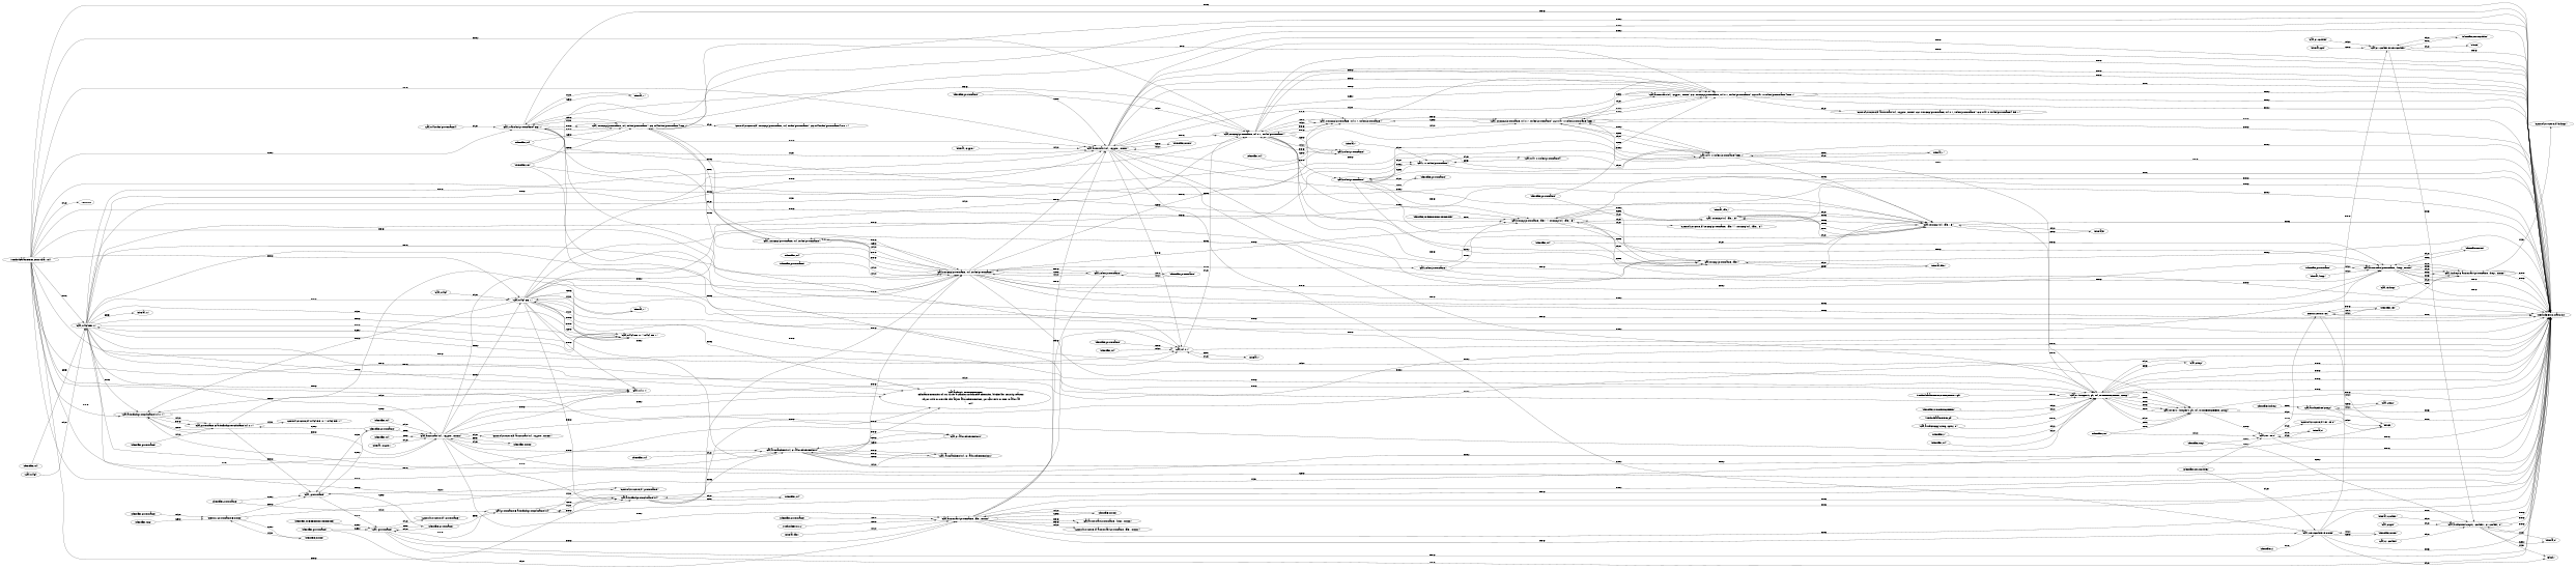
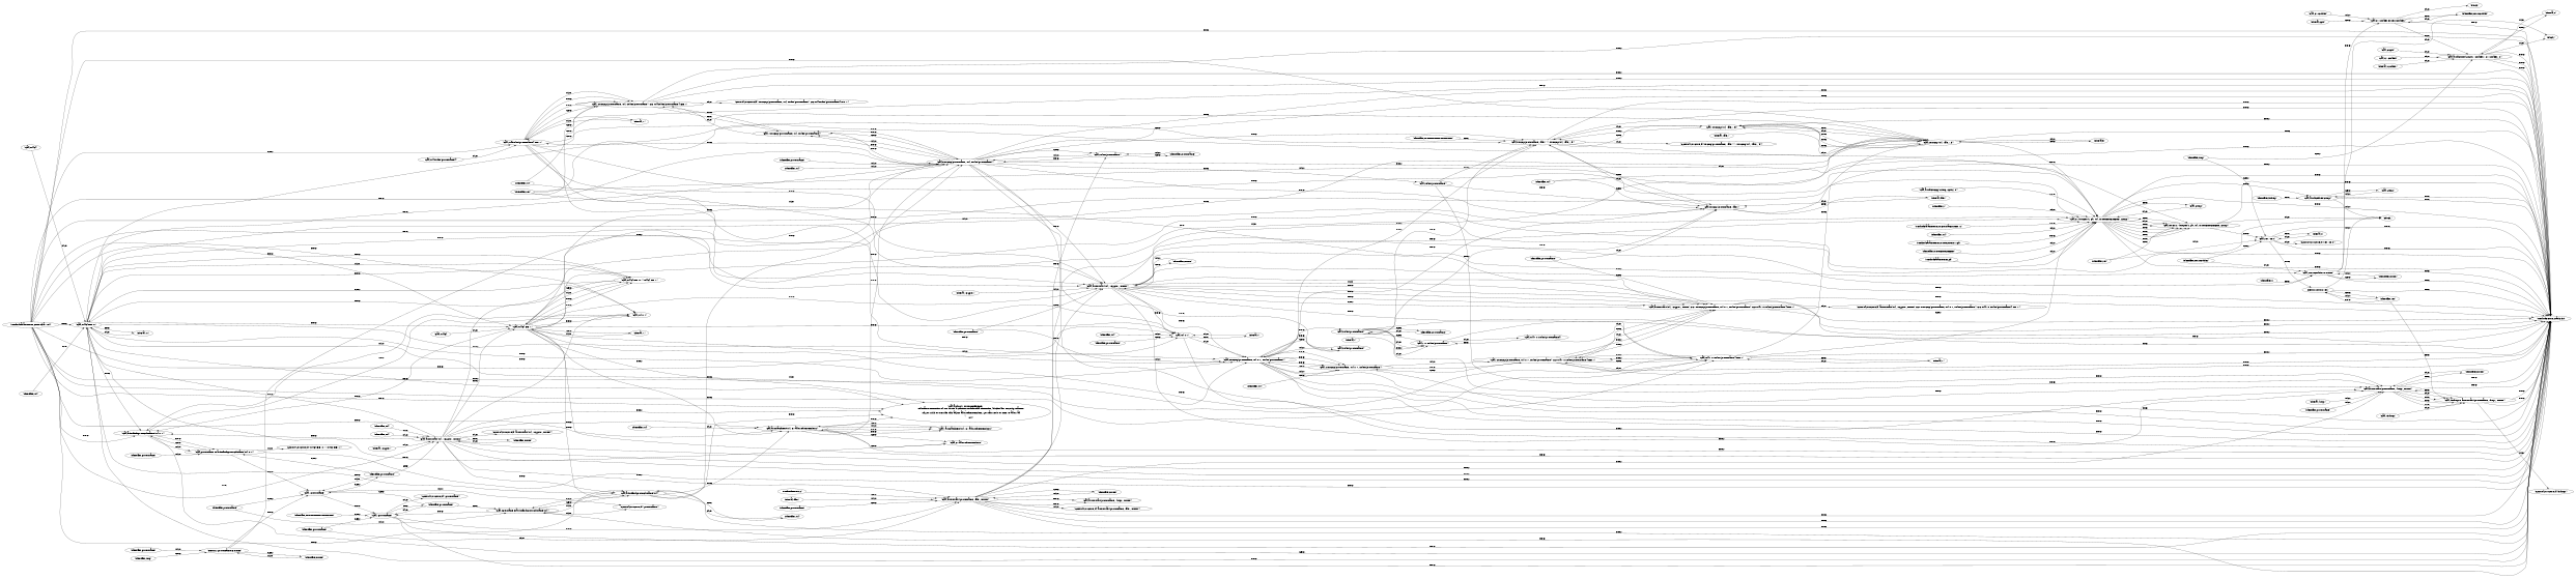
  digraph {
    rankdir=LR
    n1 [label="(Call,url[strlen(proto_name)] == ':')"]
    n2 [label="(Call,!strncmp(proto_name, url, strlen(proto_name)) && url[strlen(proto_name)] == ':')"]
    n3 [label="(Call,av_strstart(url, \"crypto\", NULL))"]
    n4 [label="(Call,strncmp(proto_name, url + 7, strlen(proto_name)))"]
    n5 [label="(Call,url + 7)"]
    n6 [label="(Call,strncmp(url, \"file,\", 5))"]
    n7 [label="(Call,s->io_open(s, pb, url, AVIO_FLAG_READ, &tmp))"]
    n8 [label="(MethodReturn,static int)"]
    n9 [label="(Literal,':')"]
    n10 [label="(Call,!strncmp(proto_name, url, strlen(proto_name)))"]
    n11 [label="(ControlStructure,if (!strncmp(proto_name, url, strlen(proto_name)) && url[strlen(proto_name)] == ':'))"]
    n12 [label="(Call,url[7 + strlen(proto_name)] == ':')"]
    n13 [label="(Call,av_strstart(proto_name, \"http\", NULL))"]
    n14 [label="(Call,*new_cookies = NULL)"]
    n15 [label="(Call,av_strstart(url, \"crypto\", NULL) && !strncmp(proto_name, url + 7, strlen(proto_name)) && url[7 + strlen(proto_name)] == ':')"]
    n16 [label="(Identifier,NULL)"]
    n17 [label="(Call,strcmp(proto_name, \"file\") || !strncmp(url, \"file,\", 5))"]
    n18 [label="(Call,strcmp(proto_name, \"file\"))"]
    n19 [label="(Call,strlen(proto_name))"]
    n20 [label="(Call,!strncmp(proto_name, url + 7, strlen(proto_name)))"]
    n21 [label="(Call,strlen(proto_name))"]
    n22 [label="(Literal,7)"]
    n23 [label="(Call,!strncmp(proto_name, url + 7, strlen(proto_name)) && url[7 + strlen(proto_name)] == ':')"]
    n24 [label="(Literal,':')"]
    n25 [label="(Call,!strncmp(url, \"file,\", 5))"]
    n26 [label="(Literal,5)"]
    n27 [label="(Call,ret = s->io_open(s, pb, url, AVIO_FLAG_READ, &tmp))"]
    n28 [label="(Call,av_dict_free(&tmp))"]
    n29 [label="(Call,&tmp)"]
    n30 [label="(Call,strncmp(proto_name, url, strlen(proto_name)))"]
    n31 [label="(Call,strlen(proto_name))"]
    n32 [label="(Call,strlen(proto_name))"]
    n33 [label="(Identifier,proto_name)"]
    n34 [label="(ControlStructure,if (strcmp(proto_name, \"file\") || !strncmp(url, \"file,\", 5)))"]
    n35 [label="(Literal,\"file\")"]
    n36 [label="(Call,*is_http = av_strstart(proto_name, \"http\", NULL))"]
    n37 [label="(Identifier,NULL)"]
    n38 [label="(Call,av_strstart(proto_name, \"file\", NULL))"]
    n39 [label="(ControlStructure,if (av_strstart(proto_name, \"file\", NULL)))"]
    n40 [label="(Identifier,NULL)"]
    n41 [label="(Call,av_strstart(proto_name, \"http\", NULL))"]
    n42 [label="(Call,c->cookies = new_cookies)"]
    n43 [label="(Block,)"]
    n44 [label="(Identifier,NULL)"]
    n45 [label="(Call,!proto_name)"]
    n46 [label="(Identifier,proto_name)"]
    n47 [label="(ControlStructure,if (!proto_name))"]
    n48 [label="(Call,!proto_name)"]
-   n49 [label="(Call,proto_name = avio_find_protocol_name(url))"]
+   n49 [label="(Call,opts_name = avio_find_protocol_name(url))"]
    n50 [label="(ControlStructure,if (!proto_name))"]
    n51 [label="(Identifier,proto_name)"]
    n52 [label="(Call,proto_name = avio_find_protocol_name(url + 7))"]
    n53 [label="(Call,av_strstart(url, \"crypto\", NULL))"]
    n54 [label="(Call,avio_find_protocol_name(url + 7))"]
    n55 [label="(ControlStructure,if (url[6] == '+' || url[6] == ':'))"]
    n56 [label="(Call,url + 7)"]
    n57 [label="(Call,url[6] == '+')"]
    n58 [label="(Call,url[6] == ':')"]
    n59 [label="(Call,avio_find_protocol_name(url))"]
    n60 [label="(Literal,'+')"]
    n61 [label="(Call,url[6] == '+' || url[6] == ':')"]
    n62 [label="(Call,av_log(s, AV_LOG_ERROR,\n                \"Filename extension of \'%s\' is not a common multimedia extension, blocked for security reasons.\n\"\n                \"If you wish to override this adjust allowed_extensions, you can set it to \'ALL\' to allow all\n\",\n                url))"]
    n63 [label="(Call,c->allowed_extensions)"]
    n64 [label="(Call,av_match_ext(url, c->allowed_extensions))"]
    n65 [label="(Literal,':')"]
    n66 [label="(Identifier,url)"]
    n67 [label="(Call,!av_match_ext(url, c->allowed_extensions))"]
    n68 [label="(ControlStructure,if (av_strstart(url, \"crypto\", NULL)))"]
    n69 [label="(Identifier,NULL)"]
    n70 [label="(MethodParameterIn,const char *url)"]
-   1000100
    n72 [label="(Return,*proto_name = NULL)"]
    n73 [label="(Block,)"]
    n74 [label="(Identifier,NULL)"]
    n75 [label="(ControlStructure,if (av_strstart(url, \"crypto\", NULL) && !strncmp(proto_name, url + 7, strlen(proto_name)) && url[7 + strlen(proto_name)] == ':'))"]
    n76 [label="(Call,7 + strlen(proto_name))"]
    n77 [label="(Identifier,proto_name)"]
    n78 [label="(Call,url[7 + strlen(proto_name)])"]
    n79 [label="(ControlStructure,if (is_http))"]
    n80 [label="(Call,ret >= 0)"]
    n81 [label="(Call,&tmp)"]
    n82 [label="(Return,return ret;)"]
    n83 [label="(Literal,0)"]
    n84 [label="(ControlStructure,if (ret >= 0))"]
    n85 [label="(Identifier,ret)"]
    n86 [label="(Call,av_dict_set(&opts, \"cookies\", c->cookies, 0))"]
    n87 [label="(Block,)"]
    n88 [label="(Identifier,new_cookies)"]
    n89 [label="(Literal,0)"]
    n90 [label="(Identifier,url)"]
    n91 [label="(Identifier,proto_name)"]
    n92 [label="(Literal,\"http\")"]
    n93 [label="(Identifier,url)"]
    n94 [label="(Identifier,ret)"]
    n95 [label="(Identifier,url)"]
    n96 [label="(Identifier,url)"]
    n97 [label="(Identifier,tmp)"]
    n98 [label="(Literal,\"cookies\")"]
    n99 [label="(Literal,\"file,\")"]
    n100 [label="(Identifier,proto_name)"]
    n101 [label="(Identifier,proto_name)"]
    n102 [label="(Identifier,proto_name)"]
    n103 [label="(Identifier,tmp)"]
    n104 [label="(Identifier,url)"]
    n105 [label="(Identifier,url)"]
    n106 [label="(Identifier,proto_name)"]
    n107 [label="(Call,*is_http)"]
    n108 [label="(Literal,\"crypto\")"]
    n109 [label="(Identifier,ret)"]
    n110 [label="(Identifier,proto_name)"]
    n111 [label="(Call,&opts)"]
    n112 [label="(Literal,7)"]
    n113 [label="(MethodParameterIn,AVIOContext **pb)"]
    n114 [label="(Identifier,AVERROR_INVALIDDATA)"]
    n115 [label="(Call,url[strlen(proto_name)])"]
    n116 [label="(Identifier,url)"]
    n117 [label="(Literal,\"crypto\")"]
    n118 [label="(Identifier,AVIO_FLAG_READ)"]
    n119 [label="(Identifier,s)"]
    n120 [label="(Identifier,proto_name)"]
    n121 [label="(Identifier,is_http)"]
    n122 [label="(Identifier,proto_name)"]
    n123 [label="(MethodParameterIn,pb)"]
    n124 [label="(Identifier,proto_name)"]
    n125 [label="(Identifier,new_cookies)"]
    n126 [label="(Call,url[6])"]
    n127 [label="(Call,c->cookies)"]
    n128 [label="(MethodReturn,c)"]
    n129 [label="(Call,av_dict_copy(&tmp, opts2, 0))"]
    n130 [label="(Identifier,s)"]
    n131 [label="(Identifier,url)"]
    n132 [label="(Literal,opts)"]
    n133 [label="(Identifier,AVERROR_INVALIDDATA)"]
    n134 [label="(Identifier,proto_name)"]
    n135 [label="(Literal,\"file\")"]
    n136 [label="(Identifier,url)"]
    n137 [label="(Call,c->cookies)"]
    n138 [label="(Call,url[6])"]
    n139 [label="(Identifier,url)"]
+   n140 [label="(MethodParameterIn,AVFormatContext *s)"]
    n1 -> n2 [label="AST: "]
    n1 -> n2 [label="DDG: "]
    n1 -> n2 [label="DDG: "]
    n1 -> n3 [label="DDG: "]
    n1 -> n4 [label="DDG: "]
    n1 -> n5 [label="DDG: "]
    n1 -> n6 [label="DDG: "]
    n1 -> n7 [label="DDG: "]
    n1 -> n8 [label="DDG: "]
    n1 -> n9 [label="CFG: "]
    n2 -> n1 [label="CFG: "]
    n2 -> n8 [label="DDG: "]
    n2 -> n8 [label="DDG: "]
    n2 -> n8 [label="DDG: "]
    n2 -> n10 [label="CFG: "]
    n2 -> n11 [label="AST: "]
    n3 -> n4 [label="DDG: "]
    n3 -> n5 [label="DDG: "]
    n3 -> n6 [label="DDG: "]
    n3 -> n7 [label="DDG: "]
    n3 -> n8 [label="DDG: "]
    n3 -> n8 [label="DDG: "]
    n3 -> n12 [label="DDG: "]
    n3 -> n13 [label="DDG: "]
    n3 -> n14 [label="DDG: "]
    n3 -> n15 [label="AST: "]
    n3 -> n15 [label="DDG: "]
    n3 -> n15 [label="DDG: "]
    n3 -> n15 [label="DDG: "]
    n3 -> n16 [label="CFG: "]
    n4 -> n8 [label="DDG: "]
    n4 -> n8 [label="DDG: "]
    n4 -> n8 [label="DDG: "]
    n4 -> n13 [label="DDG: "]
    n4 -> n17 [label="DDG: "]
    n4 -> n18 [label="DDG: "]
    n4 -> n19 [label="CFG: "]
    n4 -> n20 [label="AST: "]
    n4 -> n20 [label="DDG: "]
    n4 -> n20 [label="DDG: "]
    n4 -> n20 [label="DDG: "]
    n4 -> n21 [label="DDG: "]
    n5 -> n4 [label="AST: "]
    n5 -> n8 [label="DDG: "]
    n5 -> n22 [label="CFG: "]
    n6 -> n7 [label="DDG: "]
    n6 -> n8 [label="DDG: "]
    n6 -> n25 [label="AST: "]
    n6 -> n25 [label="DDG: "]
    n6 -> n25 [label="DDG: "]
    n6 -> n25 [label="DDG: "]
    n6 -> n26 [label="CFG: "]
    n7 -> n8 [label="DDG: "]
    n7 -> n8 [label="DDG: "]
    n7 -> n8 [label="DDG: "]
    n7 -> n8 [label="DDG: "]
    n7 -> n27 [label="AST: "]
    n7 -> n27 [label="DDG: "]
    n7 -> n27 [label="DDG: "]
    n7 -> n27 [label="DDG: "]
    n7 -> n27 [label="DDG: "]
    n7 -> n27 [label="DDG: "]
+   n7 -> n28 [label="DDG: "]
    n7 -> n29 [label="CFG: "]
    n9 -> n1 [label="AST: "]
    n10 -> n2 [label="AST: "]
    n10 -> n2 [label="DDG: "]
    n10 -> n30 [label="CFG: "]
    n12 -> n6 [label="DDG: "]
    n12 -> n7 [label="CFG: "]
    n12 -> n8 [label="DDG: "]
    n12 -> n23 [label="AST: "]
    n12 -> n23 [label="DDG: "]
    n12 -> n23 [label="DDG: "]
    n12 -> n24 [label="CFG: "]
    n13 -> n8 [label="DDG: "]
    n13 -> n8 [label="DDG: "]
    n13 -> n36 [label="AST: "]
    n13 -> n36 [label="DDG: "]
    n13 -> n36 [label="DDG: "]
    n13 -> n36 [label="DDG: "]
    n13 -> n37 [label="CFG: "]
    n14 -> n8 [label="DDG: "]
    n14 -> n8 [label="DDG: "]
    n14 -> n42 [label="DDG: "]
    n14 -> n43 [label="AST: "]
    n14 -> n44 [label="CFG: "]
    n15 -> n3 [label="CFG: "]
    n15 -> n8 [label="DDG: "]
    n15 -> n8 [label="DDG: "]
    n15 -> n8 [label="DDG: "]
    n15 -> n23 [label="CFG: "]
    n15 -> n75 [label="AST: "]
    n16 -> n3 [label="AST: "]
    n17 -> n8 [label="DDG: "]
    n17 -> n8 [label="DDG: "]
    n17 -> n8 [label="DDG: "]
    n17 -> n18 [label="CFG: "]
    n17 -> n25 [label="CFG: "]
    n17 -> n34 [label="AST: "]
    n18 -> n8 [label="DDG: "]
    n18 -> n17 [label="AST: "]
    n18 -> n35 [label="CFG: "]
    n19 -> n4 [label="AST: "]
    n19 -> n4 [label="DDG: "]
    n20 -> n4 [label="CFG: "]
    n20 -> n8 [label="DDG: "]
    n20 -> n23 [label="AST: "]
    n20 -> n23 [label="DDG: "]
    n21 -> n8 [label="DDG: "]
    n21 -> n13 [label="DDG: "]
    n21 -> n17 [label="DDG: "]
    n21 -> n18 [label="DDG: "]
    n21 -> n76 [label="AST: "]
    n21 -> n76 [label="DDG: "]
    n21 -> n77 [label="CFG: "]
    n22 -> n5 [label="AST: "]
    n23 -> n8 [label="DDG: "]
    n23 -> n8 [label="DDG: "]
    n23 -> n12 [label="CFG: "]
    n23 -> n15 [label="AST: "]
    n23 -> n15 [label="DDG: "]
    n23 -> n15 [label="DDG: "]
    n23 -> n20 [label="CFG: "]
    n24 -> n12 [label="AST: "]
    n25 -> n6 [label="CFG: "]
    n25 -> n8 [label="DDG: "]
    n25 -> n17 [label="AST: "]
    n25 -> n17 [label="DDG: "]
    n26 -> n6 [label="AST: "]
    n27 -> n7 [label="CFG: "]
    n27 -> n8 [label="DDG: "]
    n27 -> n73 [label="AST: "]
    n27 -> n80 [label="DDG: "]
    n28 -> n8 [label="DDG: "]
    n28 -> n8 [label="DDG: "]
    n28 -> n73 [label="AST: "]
    n28 -> n81 [label="CFG: "]
    n29 -> n7 [label="AST: "]
    n30 -> n1 [label="DDG: "]
    n30 -> n3 [label="DDG: "]
    n30 -> n7 [label="DDG: "]
    n30 -> n8 [label="DDG: "]
    n30 -> n8 [label="DDG: "]
    n30 -> n10 [label="AST: "]
    n30 -> n10 [label="DDG: "]
    n30 -> n10 [label="DDG: "]
    n30 -> n10 [label="DDG: "]
    n30 -> n13 [label="DDG: "]
    n30 -> n17 [label="DDG: "]
    n30 -> n18 [label="DDG: "]
    n30 -> n19 [label="DDG: "]
    n30 -> n31 [label="CFG: "]
    n30 -> n32 [label="DDG: "]
    n31 -> n30 [label="AST: "]
    n31 -> n30 [label="DDG: "]
    n31 -> n33 [label="CFG: "]
    n32 -> n13 [label="DDG: "]
    n32 -> n17 [label="DDG: "]
    n32 -> n18 [label="DDG: "]
    n33 -> n31 [label="AST: "]
    n35 -> n18 [label="AST: "]
    n36 -> n8 [label="DDG: "]
    n36 -> n8 [label="DDG: "]
    n36 -> n13 [label="CFG: "]
    n36 -> n79 [label="AST: "]
    n37 -> n13 [label="AST: "]
    n38 -> n3 [label="DDG: "]
    n38 -> n8 [label="DDG: "]
    n38 -> n8 [label="DDG: "]
    n38 -> n8 [label="DDG: "]
    n38 -> n13 [label="DDG: "]
    n38 -> n14 [label="DDG: "]
    n38 -> n31 [label="DDG: "]
    n38 -> n39 [label="AST: "]
    n38 -> n40 [label="CFG: "]
    n38 -> n41 [label="DDG: "]
    n38 -> n41 [label="DDG: "]
    n40 -> n38 [label="AST: "]
    n42 -> n8 [label="DDG: "]
    n42 -> n86 [label="DDG: "]
    n42 -> n87 [label="AST: "]
    n42 -> n88 [label="CFG: "]
    n44 -> n14 [label="AST: "]
    n45 -> n8 [label="DDG: "]
    n45 -> n8 [label="DDG: "]
    n45 -> n38 [label="DDG: "]
    n45 -> n46 [label="CFG: "]
    n45 -> n47 [label="AST: "]
    n46 -> n45 [label="AST: "]
    n46 -> n48 [label="CFG: "]
    n46 -> n49 [label="CFG: "]
    n48 -> n45 [label="DDG: "]
    n48 -> n50 [label="AST: "]
    n48 -> n51 [label="CFG: "]
    n49 -> n8 [label="DDG: "]
    n49 -> n45 [label="DDG: "]
    n49 -> n50 [label="AST: "]
    n49 -> n59 [label="CFG: "]
    n51 -> n48 [label="AST: "]
    n51 -> n52 [label="CFG: "]
    n51 -> n53 [label="CFG: "]
    n52 -> n8 [label="DDG: "]
    n52 -> n48 [label="DDG: "]
    n52 -> n54 [label="CFG: "]
    n52 -> n55 [label="AST: "]
    n53 -> n8 [label="DDG: "]
    n53 -> n8 [label="DDG: "]
    n53 -> n8 [label="DDG: "]
    n53 -> n30 [label="DDG: "]
    n53 -> n38 [label="DDG: "]
    n53 -> n54 [label="DDG: "]
    n53 -> n56 [label="DDG: "]
    n53 -> n57 [label="DDG: "]
    n53 -> n58 [label="DDG: "]
    n53 -> n59 [label="DDG: "]
    n53 -> n62 [label="DDG: "]
    n53 -> n64 [label="DDG: "]
    n53 -> n68 [label="AST: "]
    n53 -> n69 [label="CFG: "]
    n54 -> n8 [label="CFG: "]
    n54 -> n52 [label="AST: "]
    n54 -> n52 [label="DDG: "]
    n54 -> n56 [label="CFG: "]
    n56 -> n54 [label="AST: "]
    n57 -> n3 [label="DDG: "]
    n57 -> n4 [label="DDG: "]
    n57 -> n5 [label="DDG: "]
    n57 -> n6 [label="DDG: "]
    n57 -> n7 [label="AST: "]
    n57 -> n8 [label="DDG: "]
    n57 -> n12 [label="AST: "]
    n57 -> n30 [label="DDG: "]
    n57 -> n54 [label="DDG: "]
    n57 -> n56 [label="DDG: "]
    n57 -> n58 [label="DDG: "]
    n57 -> n59 [label="DDG: "]
    n57 -> n60 [label="CFG: "]
    n57 -> n61 [label="AST: "]
    n57 -> n61 [label="DDG: "]
    n57 -> n61 [label="DDG: "]
    n57 -> n62 [label="DDG: "]
    n57 -> n63 [label="DDG: "]
    n58 -> n3 [label="DDG: "]
    n58 -> n4 [label="AST: "]
    n58 -> n5 [label="DDG: "]
    n58 -> n6 [label="DDG: "]
    n58 -> n7 [label="DDG: "]
    n58 -> n8 [label="DDG: "]
    n58 -> n12 [label="DDG: "]
    n58 -> n30 [label="DDG: "]
    n58 -> n54 [label="DDG: "]
    n58 -> n56 [label="DDG: "]
    n58 -> n59 [label="DDG: "]
    n58 -> n61 [label="AST: "]
    n58 -> n61 [label="DDG: "]
    n58 -> n61 [label="DDG: "]
    n58 -> n62 [label="DDG: "]
    n58 -> n64 [label="DDG: "]
    n58 -> n65 [label="CFG: "]
    n59 -> n8 [label="DDG: "]
    n59 -> n30 [label="DDG: "]
    n59 -> n49 [label="AST: "]
    n59 -> n49 [label="DDG: "]
    n59 -> n62 [label="DDG: "]
    n59 -> n64 [label="DDG: "]
    n59 -> n66 [label="CFG: "]
+   n60 -> n57 [label="AST: "]
    n61 -> n57 [label="CFG: "]
    n61 -> n58 [label="CFG: "]
    n63 -> n64 [label="CFG: "]
    n64 -> n8 [label="DDG: "]
    n64 -> n30 [label="DDG: "]
    n64 -> n62 [label="DDG: "]
    n64 -> n63 [label="CFG: "]
    n64 -> n67 [label="AST: "]
    n64 -> n67 [label="DDG: "]
    n64 -> n67 [label="DDG: "]
    n65 -> n58 [label="AST: "]
    n66 -> n59 [label="AST: "]
    n67 -> n64 [label="CFG: "]
    n69 -> n53 [label="AST: "]
    n70 -> n1 [label="CFG: "]
    n70 -> n3 [label="DDG: "]
    n70 -> n4 [label="DDG: "]
    n70 -> n5 [label="DDG: "]
    n70 -> n6 [label="DDG: "]
    n70 -> n7 [label="DDG: "]
    n70 -> n8 [label="DDG: "]
    n70 -> n12 [label="DDG: "]
    n70 -> n30 [label="DDG: "]
    n70 -> n53 [label="DDG: "]
    n70 -> n54 [label="DDG: "]
    n70 -> n56 [label="DDG: "]
    n70 -> n57 [label="DDG: "]
    n70 -> n58 [label="DDG: "]
    n70 -> n59 [label="DDG: "]
    n70 -> n62 [label="DDG: "]
    n70 -> n64 [label="DDG: "]
-   n70 -> 1000100 [label="AST: "]
    n72 -> n48 [label="DDG: "]
    n72 -> n73 [label="AST: "]
    n72 -> n74 [label="CFG: "]
    n74 -> n72 [label="AST: "]
    n76 -> n8 [label="DDG: "]
    n76 -> n21 [label="CFG: "]
    n76 -> n78 [label="AST: "]
    n77 -> n21 [label="AST: "]
    n78 -> n12 [label="AST: "]
    n78 -> n76 [label="CFG: "]
    n80 -> n8 [label="DDG: "]
    n80 -> n8 [label="DDG: "]
    n80 -> n82 [label="DDG: "]
    n80 -> n83 [label="CFG: "]
    n80 -> n84 [label="AST: "]
    n81 -> n28 [label="AST: "]
    n82 -> n8 [label="DDG: "]
    n82 -> n73 [label="AST: "]
    n82 -> n85 [label="CFG: "]
    n83 -> n80 [label="AST: "]
    n85 -> n36 [label="CFG: "]
    n85 -> n82 [label="AST: "]
    n85 -> n82 [label="DDG: "]
    n86 -> n8 [label="DDG: "]
    n86 -> n8 [label="DDG: "]
    n86 -> n8 [label="DDG: "]
    n86 -> n43 [label="AST: "]
    n86 -> n89 [label="CFG: "]
    n88 -> n42 [label="AST: "]
    n89 -> n86 [label="AST: "]
    n90 -> n5 [label="AST: "]
    n91 -> n3 [label="CFG: "]
    n91 -> n4 [label="AST: "]
    n92 -> n13 [label="AST: "]
    n93 -> n53 [label="AST: "]
    n94 -> n27 [label="CFG: "]
    n94 -> n80 [label="AST: "]
    n95 -> n7 [label="AST: "]
    n96 -> n30 [label="AST: "]
    n97 -> n80 [label="CFG: "]
    n97 -> n86 [label="CFG: "]
    n98 -> n86 [label="AST: "]
    n99 -> n6 [label="AST: "]
    n100 -> n15 [label="CFG: "]
    n100 -> n18 [label="AST: "]
    n101 -> n38 [label="CFG: "]
    n102 -> n13 [label="AST: "]
    n103 -> n72 [label="CFG: "]
    n104 -> n20 [label="CFG: "]
    n105 -> n64 [label="AST: "]
    n106 -> n48 [label="CFG: "]
    n106 -> n49 [label="AST: "]
    n107 -> n36 [label="AST: "]
    n108 -> n3 [label="AST: "]
    n109 -> n2 [label="CFG: "]
    n109 -> n15 [label="CFG: "]
    n109 -> n17 [label="CFG: "]
    n109 -> n27 [label="AST: "]
    n110 -> n5 [label="CFG: "]
    n111 -> n86 [label="AST: "]
    n112 -> n76 [label="AST: "]
    n113 -> n7 [label="DDG: "]
    n114 -> n45 [label="CFG: "]
    n115 -> n1 [label="AST: "]
    n116 -> n6 [label="AST: "]
    n116 -> n18 [label="CFG: "]
    n117 -> n53 [label="AST: "]
    n118 -> n7 [label="AST: "]
    n119 -> n14 [label="CFG: "]
    n120 -> n72 [label="AST: "]
    n121 -> n28 [label="CFG: "]
    n122 -> n30 [label="AST: "]
    n123 -> n7 [label="AST: "]
    n124 -> n52 [label="AST: "]
    n125 -> n14 [label="AST: "]
    n125 -> n80 [label="CFG: "]
    n126 -> n58 [label="AST: "]
    n127 -> n42 [label="AST: "]
    n128 -> n38 [label="CFG: "]
    n129 -> n7 [label="DDG: "]
    n130 -> n7 [label="AST: "]
    n131 -> n2 [label="CFG: "]
    n131 -> n3 [label="AST: "]
    n132 -> n42 [label="CFG: "]
    n133 -> n17 [label="CFG: "]
    n134 -> n38 [label="AST: "]
    n134 -> n45 [label="CFG: "]
    n135 -> n38 [label="AST: "]
    n136 -> n57 [label="CFG: "]
    n137 -> n86 [label="AST: "]
    n138 -> n57 [label="AST: "]
    n139 -> n53 [label="CFG: "]
+   n140 -> n7 [label="DDG: "]
  }
